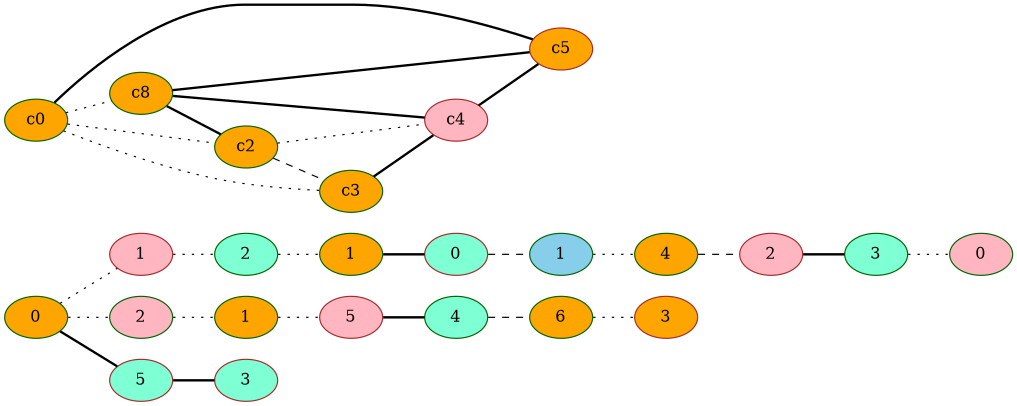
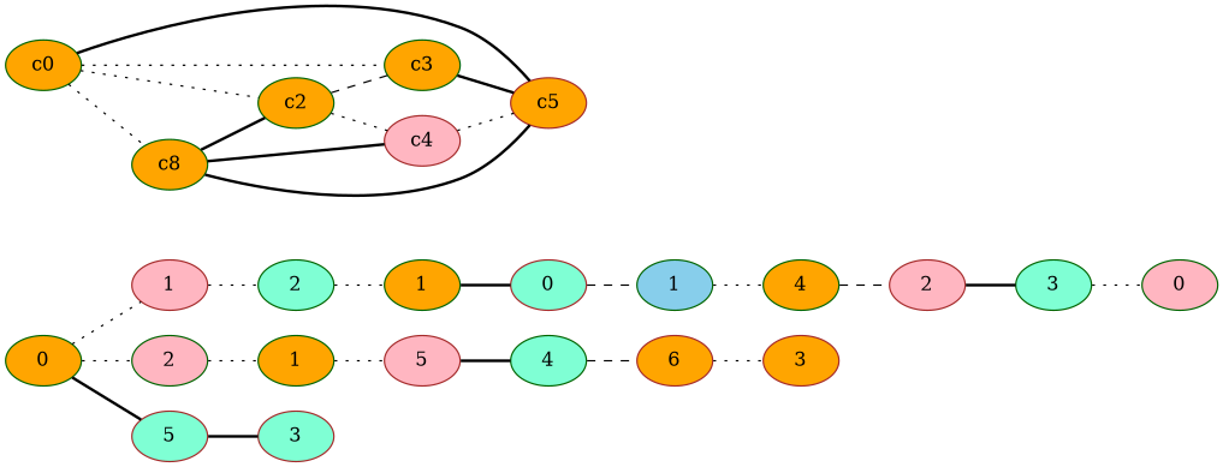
  graph {
    rankdir=LR
    node [color=darkgreen fillcolor=orange style=filled]
    edge [style=dotted]
    n1 [label=0]
    n2 [color=brown fillcolor=lightpink label=1]
    n3 [fillcolor=lightpink label=2]
    n4 [color=brown fillcolor=aquamarine label=5]
    n5 [fillcolor=aquamarine label=2]
    n6 [label=1]
    n7 [color=brown fillcolor=aquamarine label=3]
    n8 [label=1]
    n9 [color=brown fillcolor=aquamarine label=0]
    n10 [fillcolor=skyblue label=1]
    n11 [label=4]
    n12 [color=brown fillcolor=lightpink label=2]
    n13 [fillcolor=aquamarine label=3]
    n14 [fillcolor=lightpink label=0]
    n15 [color=brown fillcolor=lightpink label=5]
    n16 [fillcolor=aquamarine label=4]
-   n17 [label=6]
+   n17 [color=brown label=6]
    n18 [color=brown label=3]
    n19 [label=c8]
    c0
    c2
    c3
    c5 [color=brown]
    c4 [color=brown fillcolor=lightpink]
    n1 -- n2
    n1 -- n3
    n1 -- n4 [style=bold]
    n2 -- n5
    n3 -- n6
    n4 -- n7 [style=bold]
    n5 -- n8
    n6 -- n15
    n8 -- n9 [style=bold]
    n9 -- n10 [style=dashed]
    n10 -- n11
    n11 -- n12 [style=dashed]
    n12 -- n13 [style=bold]
    n13 -- n14
    n15 -- n16 [style=bold]
    n16 -- n17 [style=dashed]
    n17 -- n18
    n19 -- c2 [style=bold]
    n19 -- c5 [style=bold]
    n19 -- c4 [style=bold]
    c0 -- n19
    c0 -- c2
    c0 -- c3
    c0 -- c5 [style=bold]
    c2 -- c3 [style=dashed]
    c2 -- c4
-   c3 -- c4 [style=bold]
-   c4 -- c5 [style=bold]
+   c3 -- c5 [style=bold]
+   c4 -- c5
  }
